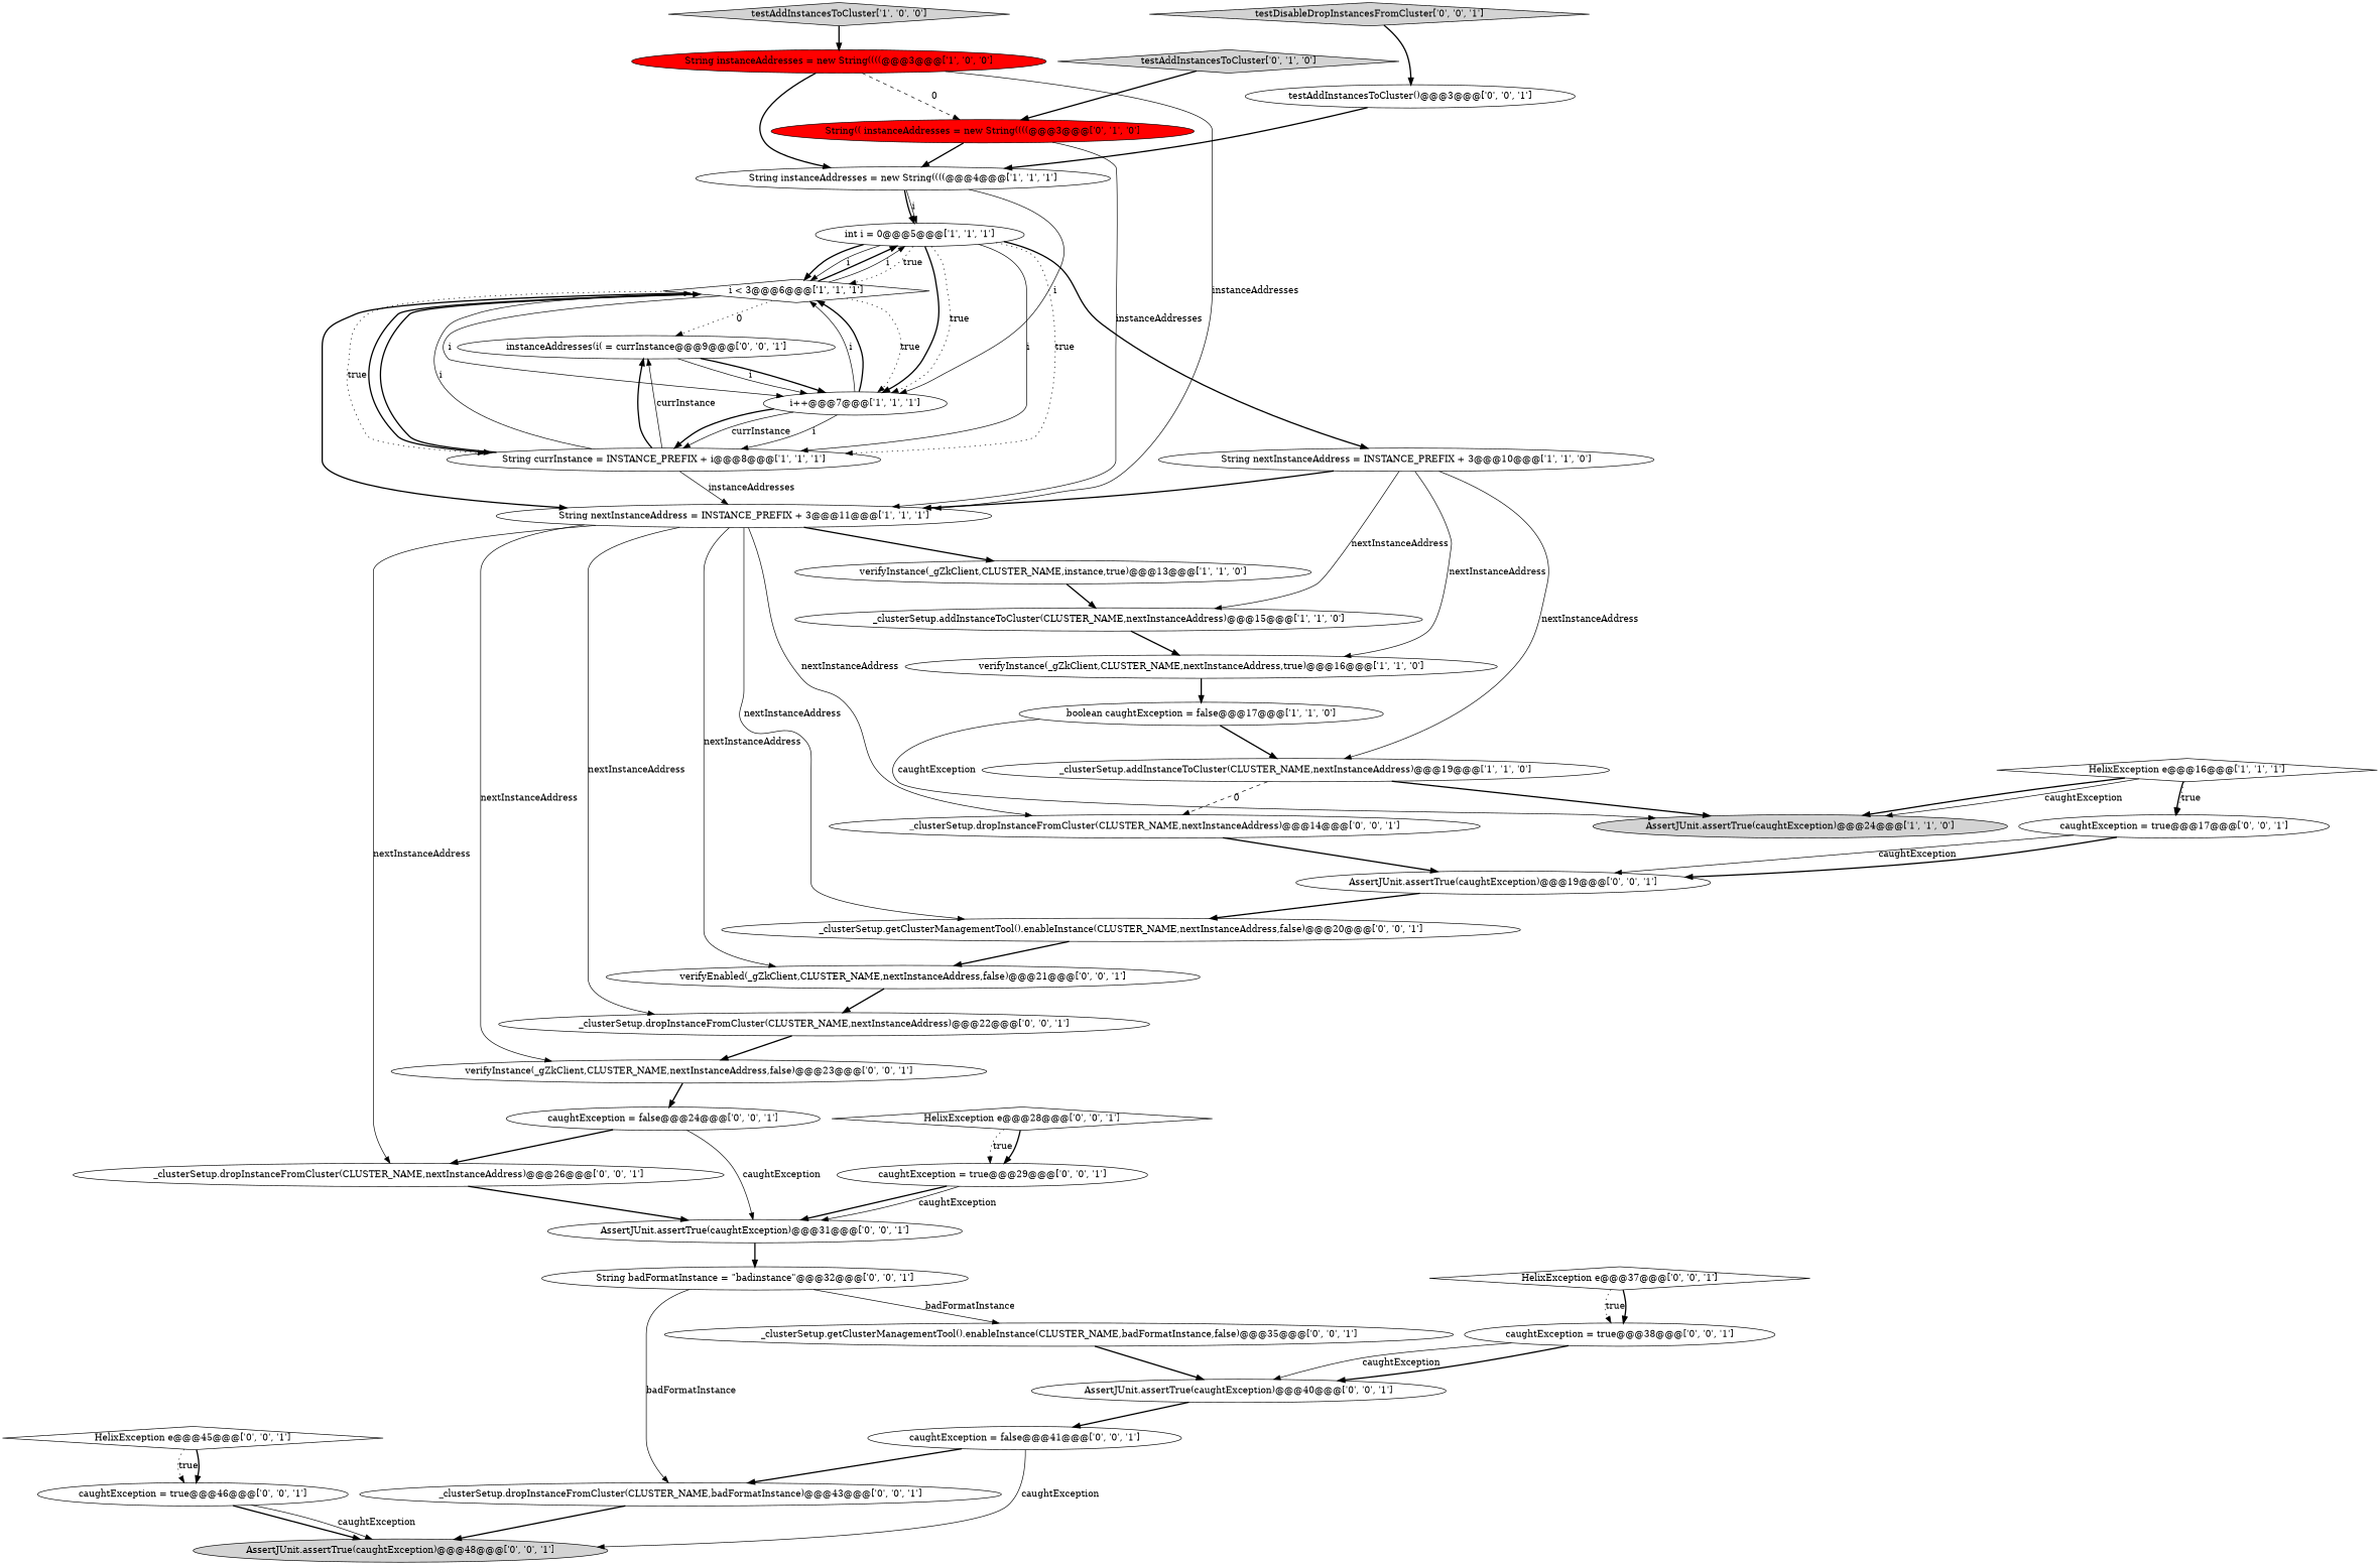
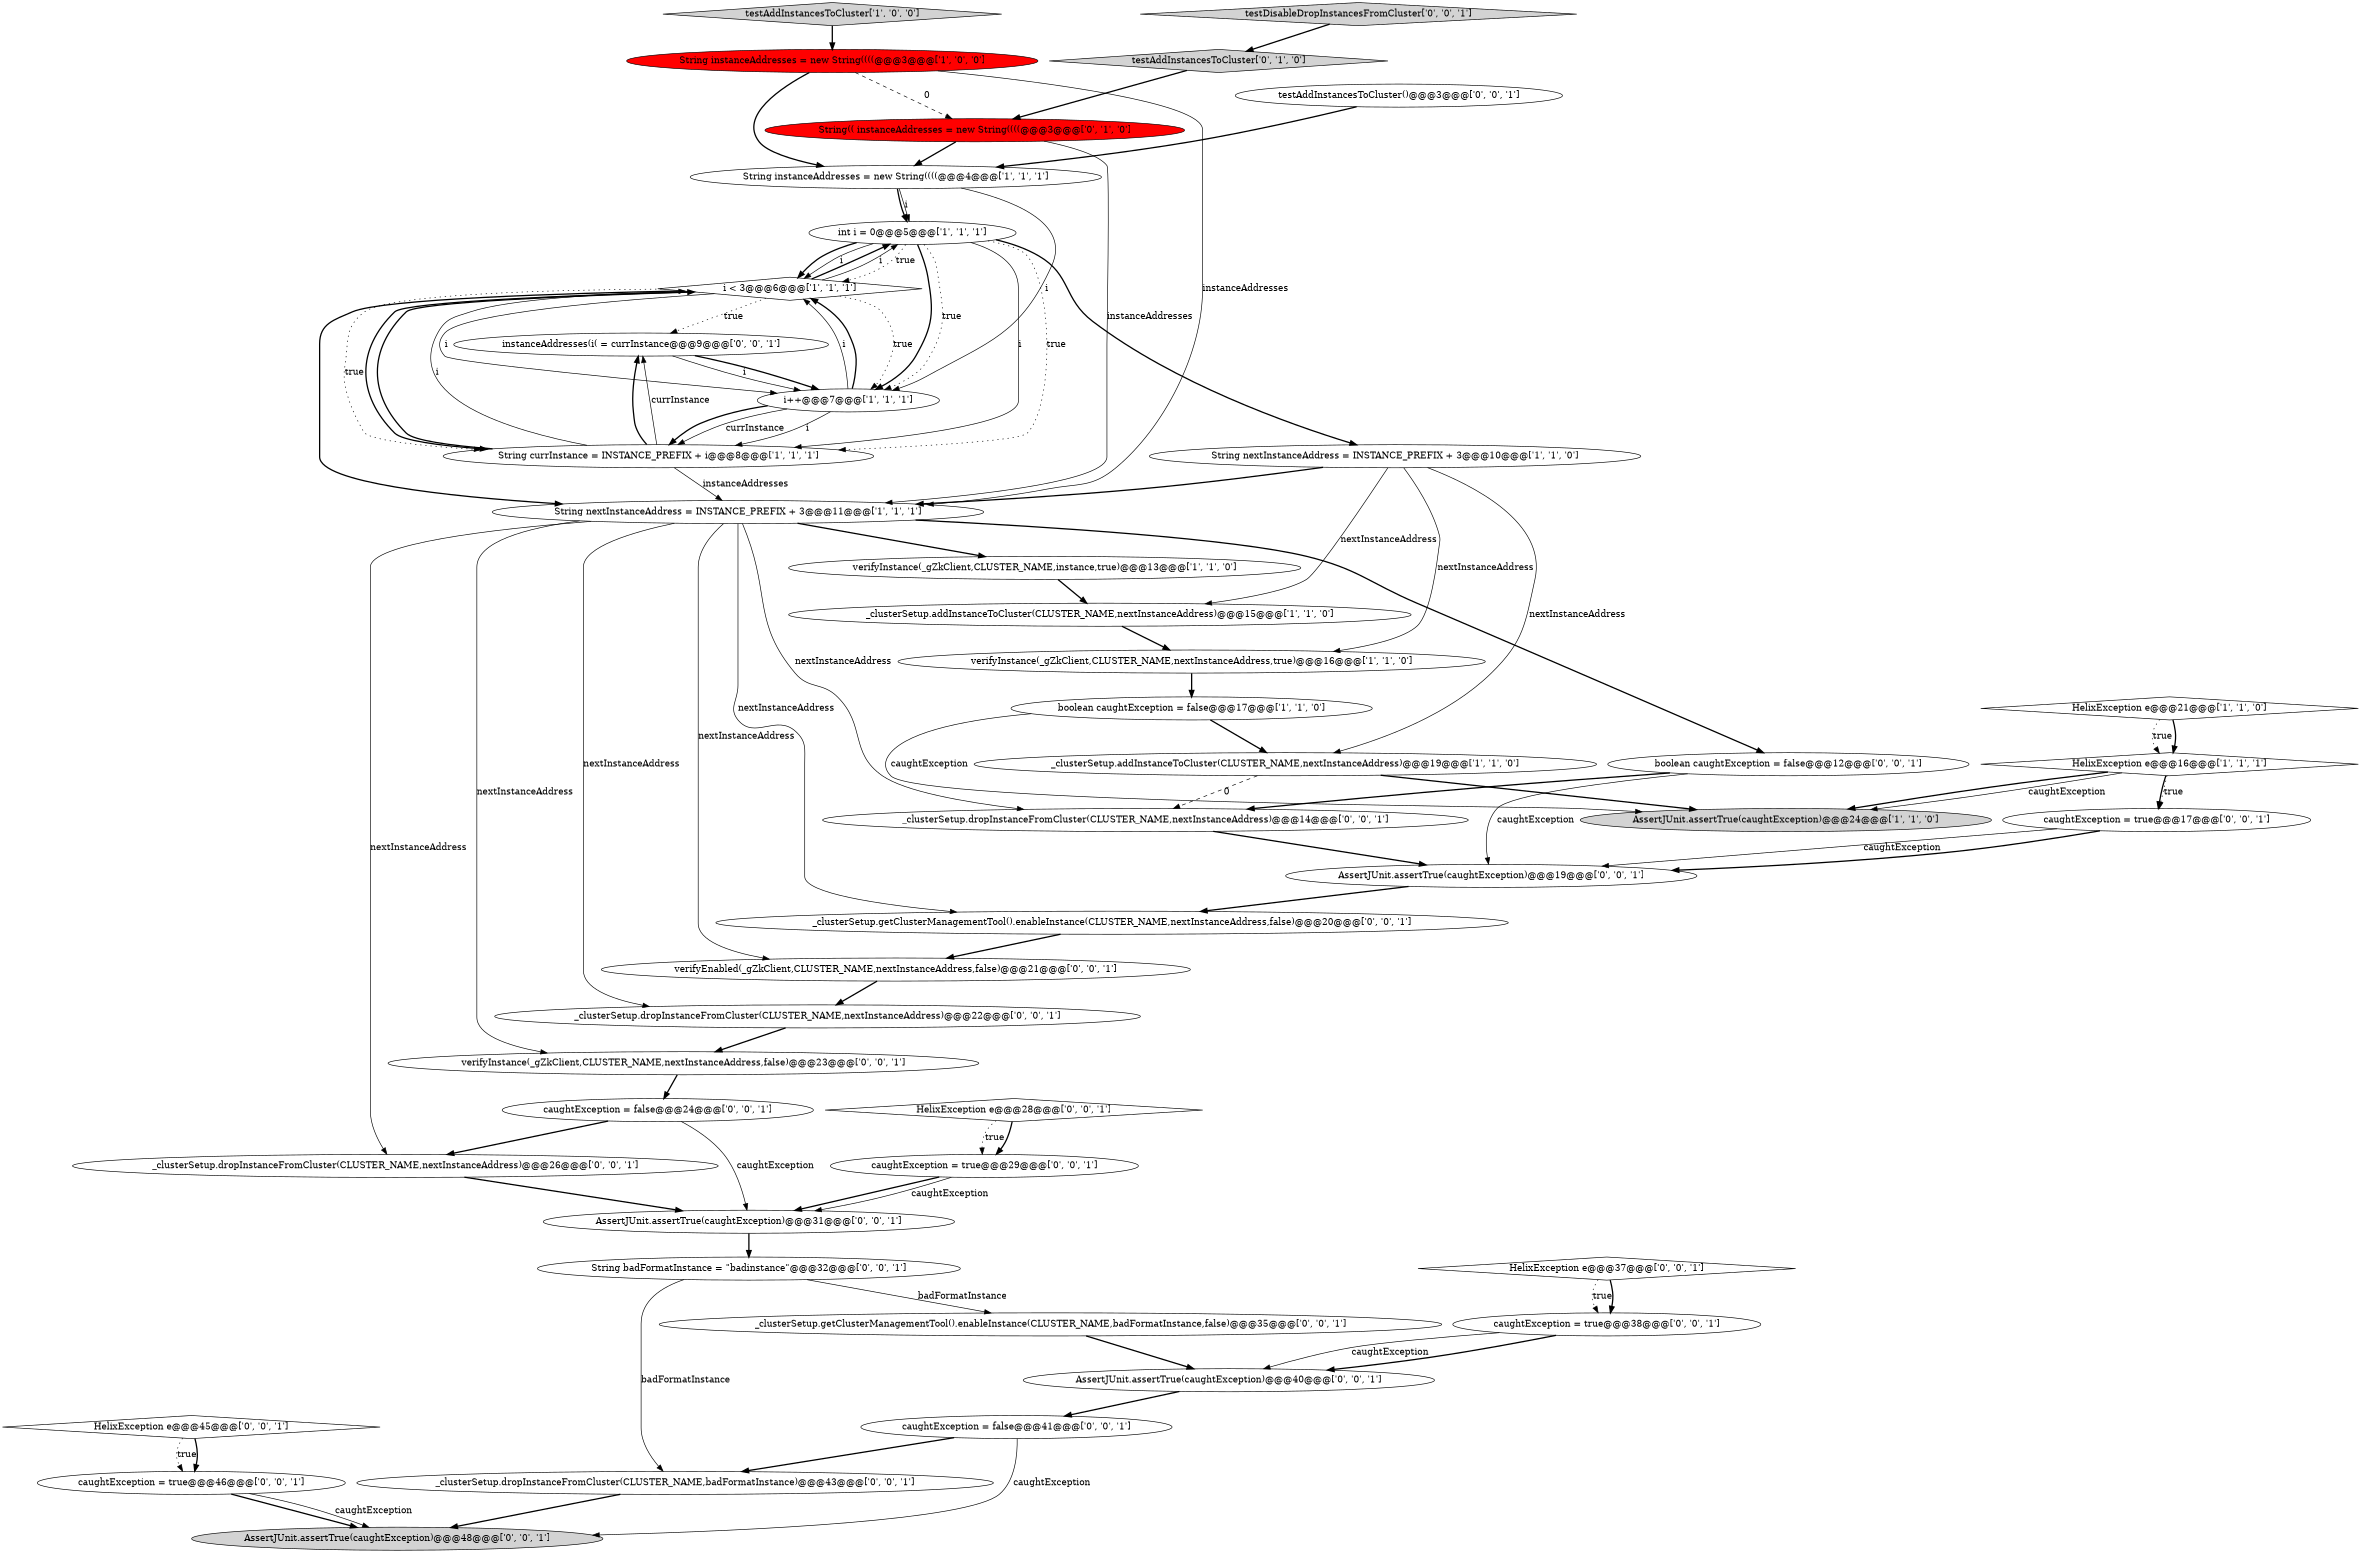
  digraph {
    node [fillcolor=white shape=ellipse style=filled]
    edge [style=bold]
    n1 [label="HelixException e@@@45@@@['0', '0', '1']" shape=diamond]
    n2 [label="caughtException = true@@@46@@@['0', '0', '1']"]
    n3 [fillcolor=lightgray label="AssertJUnit.assertTrue(caughtException)@@@48@@@['0', '0', '1']"]
    n4 [label="verifyInstance(_gZkClient,CLUSTER_NAME,instance,true)@@@13@@@['1', '1', '0']"]
    n5 [label="_clusterSetup.addInstanceToCluster(CLUSTER_NAME,nextInstanceAddress)@@@15@@@['1', '1', '0']"]
    n6 [label="verifyInstance(_gZkClient,CLUSTER_NAME,nextInstanceAddress,true)@@@16@@@['1', '1', '0']"]
    n7 [label="_clusterSetup.addInstanceToCluster(CLUSTER_NAME,nextInstanceAddress)@@@19@@@['1', '1', '0']"]
    n8 [label="_clusterSetup.dropInstanceFromCluster(CLUSTER_NAME,nextInstanceAddress)@@@14@@@['0', '0', '1']"]
    n9 [fillcolor=lightgray label="AssertJUnit.assertTrue(caughtException)@@@24@@@['1', '1', '0']"]
    n10 [label="AssertJUnit.assertTrue(caughtException)@@@19@@@['0', '0', '1']"]
    n11 [label="_clusterSetup.dropInstanceFromCluster(CLUSTER_NAME,nextInstanceAddress)@@@22@@@['0', '0', '1']"]
    n12 [label="verifyInstance(_gZkClient,CLUSTER_NAME,nextInstanceAddress,false)@@@23@@@['0', '0', '1']"]
    n13 [label="caughtException = false@@@24@@@['0', '0', '1']"]
    n14 [label="caughtException = false@@@41@@@['0', '0', '1']"]
    n15 [label="_clusterSetup.dropInstanceFromCluster(CLUSTER_NAME,badFormatInstance)@@@43@@@['0', '0', '1']"]
    n16 [label="caughtException = true@@@38@@@['0', '0', '1']"]
    n17 [label="AssertJUnit.assertTrue(caughtException)@@@40@@@['0', '0', '1']"]
    n18 [label="HelixException e@@@37@@@['0', '0', '1']" shape=diamond]
    n19 [label="verifyEnabled(_gZkClient,CLUSTER_NAME,nextInstanceAddress,false)@@@21@@@['0', '0', '1']"]
    n20 [label="i < 3@@@6@@@['1', '1', '1']" shape=diamond]
    n21 [label="instanceAddresses(i( = currInstance@@@9@@@['0', '0', '1']"]
    n22 [label="String nextInstanceAddress = INSTANCE_PREFIX + 3@@@11@@@['1', '1', '1']"]
    n23 [label="String currInstance = INSTANCE_PREFIX + i@@@8@@@['1', '1', '1']"]
    n24 [label="int i = 0@@@5@@@['1', '1', '1']"]
    n25 [label="i++@@@7@@@['1', '1', '1']"]
    n26 [label="_clusterSetup.dropInstanceFromCluster(CLUSTER_NAME,nextInstanceAddress)@@@26@@@['0', '0', '1']"]
    n27 [label="_clusterSetup.getClusterManagementTool().enableInstance(CLUSTER_NAME,nextInstanceAddress,false)@@@20@@@['0', '0', '1']"]
+   n28 [label="boolean caughtException = false@@@12@@@['0', '0', '1']"]
    n29 [label="String nextInstanceAddress = INSTANCE_PREFIX + 3@@@10@@@['1', '1', '0']"]
    n30 [label="_clusterSetup.getClusterManagementTool().enableInstance(CLUSTER_NAME,badFormatInstance,false)@@@35@@@['0', '0', '1']"]
    n31 [label="AssertJUnit.assertTrue(caughtException)@@@31@@@['0', '0', '1']"]
    n32 [label="String badFormatInstance = \"badinstance\"@@@32@@@['0', '0', '1']"]
    n33 [label="boolean caughtException = false@@@17@@@['1', '1', '0']"]
    n34 [label="HelixException e@@@16@@@['1', '1', '1']" shape=diamond]
    n35 [label="caughtException = true@@@17@@@['0', '0', '1']"]
    n36 [label="String instanceAddresses = new String((((@@@4@@@['1', '1', '1']"]
+   n37 [label="HelixException e@@@21@@@['1', '1', '0']" shape=diamond]
    n38 [fillcolor=lightgray label="testAddInstancesToCluster['1', '0', '0']" shape=diamond]
    n39 [fillcolor=red label="String instanceAddresses = new String((((@@@3@@@['1', '0', '0']"]
    n40 [fillcolor=red label="String(( instanceAddresses = new String((((@@@3@@@['0', '1', '0']"]
    n41 [fillcolor=lightgray label="testDisableDropInstancesFromCluster['0', '0', '1']" shape=diamond]
    n42 [label="testAddInstancesToCluster()@@@3@@@['0', '0', '1']"]
    n43 [label="HelixException e@@@28@@@['0', '0', '1']" shape=diamond]
    n44 [label="caughtException = true@@@29@@@['0', '0', '1']"]
    n45 [fillcolor=lightgray label="testAddInstancesToCluster['0', '1', '0']" shape=diamond]
    n1 -> n2 [label=true style=dotted]
    n1 -> n2
    n2 -> n3
    n2 -> n3 [label=caughtException style=solid]
    n4 -> n5
    n5 -> n6
    n6 -> n33
    n7 -> n8 [label=0 style=dashed]
    n7 -> n9
    n8 -> n10
    n10 -> n27
    n11 -> n12
    n12 -> n13
    n13 -> n26
    n13 -> n31 [label=caughtException style=solid]
    n14 -> n3 [label=caughtException style=solid]
    n14 -> n15
    n15 -> n3
    n16 -> n17
    n16 -> n17 [label=caughtException style=solid]
    n17 -> n14
    n18 -> n16 [label=true style=dotted]
    n18 -> n16
    n19 -> n11
-   n20 -> n21 [label=0 style=dotted]
+   n20 -> n21 [label=true style=dotted]
    n20 -> n22
    n20 -> n23 [label=true style=dotted]
    n20 -> n23
    n20 -> n24
    n20 -> n24 [label=i style=solid]
    n20 -> n25 [label=true style=dotted]
    n20 -> n25 [label=i style=solid]
    n21 -> n25 [label=i style=solid]
    n21 -> n25
    n22 -> n4
    n22 -> n8 [label=nextInstanceAddress style=solid]
    n22 -> n11 [label=nextInstanceAddress style=solid]
    n22 -> n12 [label=nextInstanceAddress style=solid]
    n22 -> n19 [label=nextInstanceAddress style=solid]
    n22 -> n26 [label=nextInstanceAddress style=solid]
    n22 -> n27 [label=nextInstanceAddress style=solid]
+   n22 -> n28
    n23 -> n20
    n23 -> n20 [label=i style=solid]
    n23 -> n21
    n23 -> n21 [label=currInstance style=solid]
    n23 -> n22 [label=instanceAddresses style=solid]
    n24 -> n20 [label=true style=dotted]
    n24 -> n20
    n24 -> n20 [label=i style=solid]
    n24 -> n23 [label=true style=dotted]
    n24 -> n23 [label=i style=solid]
    n24 -> n25
    n24 -> n25 [label=true style=dotted]
    n24 -> n29
    n25 -> n20 [label=i style=solid]
    n25 -> n20
    n25 -> n23 [label=currInstance style=solid]
    n25 -> n23 [label=i style=solid]
    n25 -> n23
    n26 -> n31
    n27 -> n19
+   n28 -> n8
+   n28 -> n10 [label=caughtException style=solid]
    n29 -> n5 [label=nextInstanceAddress style=solid]
    n29 -> n6 [label=nextInstanceAddress style=solid]
    n29 -> n7 [label=nextInstanceAddress style=solid]
    n29 -> n22
    n30 -> n17
    n31 -> n32
    n32 -> n15 [label=badFormatInstance style=solid]
    n32 -> n30 [label=badFormatInstance style=solid]
    n33 -> n7
    n33 -> n9 [label=caughtException style=solid]
    n34 -> n9
    n34 -> n9 [label=caughtException style=solid]
    n34 -> n35
    n34 -> n35 [label=true style=dotted]
    n35 -> n10 [label=caughtException style=solid]
    n35 -> n10
    n36 -> n24 [label=i style=solid]
    n36 -> n24
    n36 -> n25 [label=i style=solid]
+   n37 -> n34
+   n37 -> n34 [label=true style=dotted]
    n38 -> n39
    n39 -> n22 [label=instanceAddresses style=solid]
    n39 -> n36
    n39 -> n40 [label=0 style=dashed]
    n40 -> n22 [label=instanceAddresses style=solid]
    n40 -> n36
-   n41 -> n42
+   n41 -> n45
    n42 -> n36
    n43 -> n44 [label=true style=dotted]
    n43 -> n44
    n44 -> n31
    n44 -> n31 [label=caughtException style=solid]
    n45 -> n40
  }
